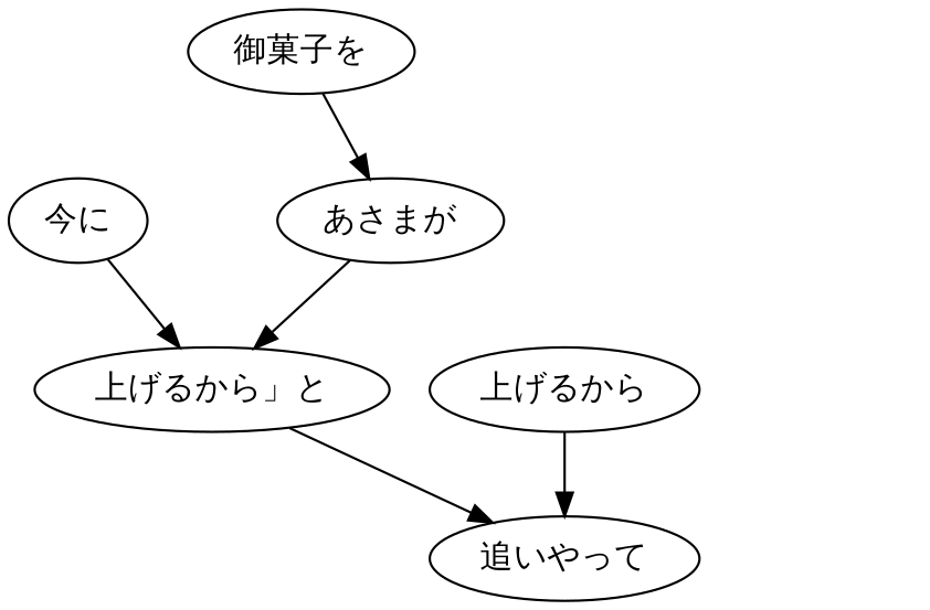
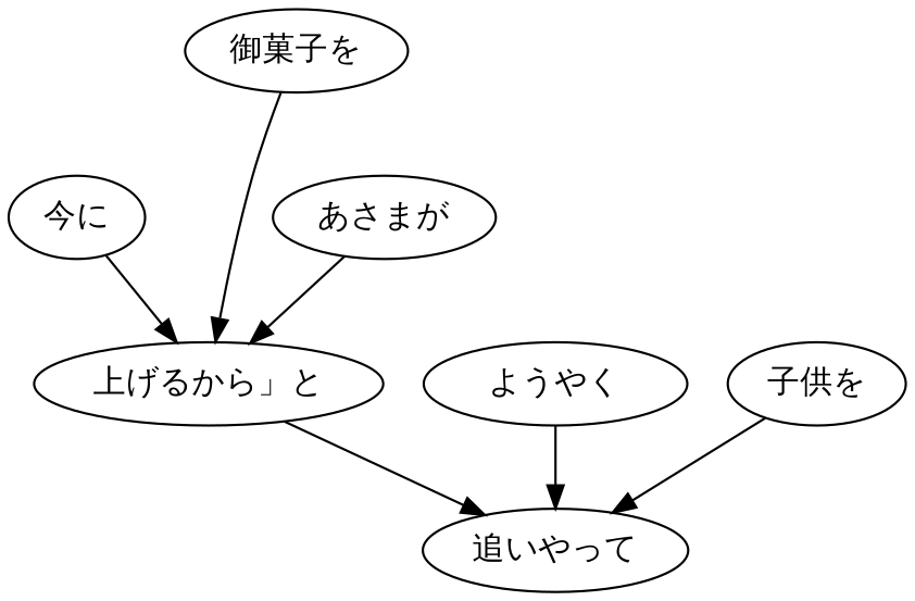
  digraph {
    fontname="EB Garamond"
    node [fontname="EB Garamond"]
    edge [fontname="EB Garamond"]
    n1 [label="今に"]
    n2 [label="上げるから」と"]
    n3 [label="追いやって"]
    n4 [label="あさまが"]
    n5 [label="御菓子を"]
-   n6 [label="上げるから"]
+   n6 [label="ようやく"]
+   n7 [label="子供を"]
    n1 -> n2
    n2 -> n3
    n4 -> n2
-   n5 -> n4
+   n5 -> n2
    n6 -> n3
+   n7 -> n3
  }
